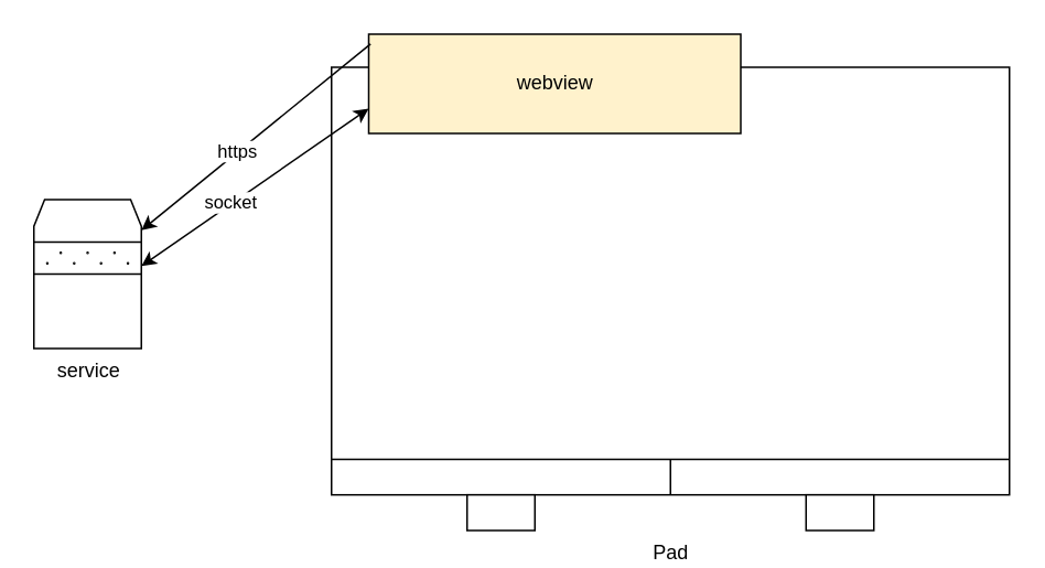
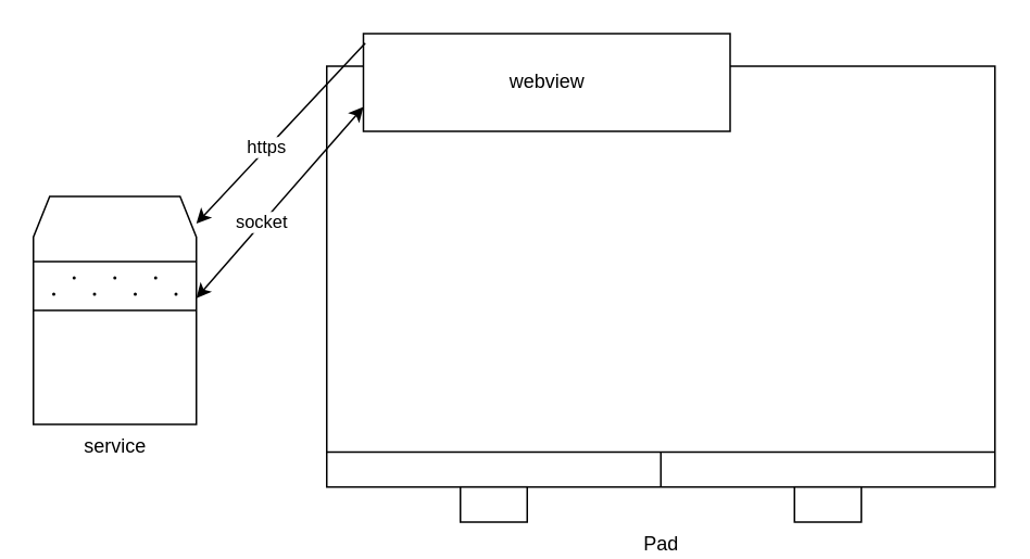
  <mxCell id="0" />
  <mxCell id="1" parent="0" />
  <mxCell id="2" value="Pad" style="verticalLabelPosition=bottom;html=1;verticalAlign=top;align=center;shape=mxgraph.floorplan.dresser;" vertex="1" parent="1"><mxGeometry x="200" y="40" width="410" height="280" as="geometry" /></mxCell>
- <mxCell id="3" value="webview" style="rounded=0;whiteSpace=wrap;html=1;fillColor=#fff2cc;" vertex="1" parent="1"><mxGeometry x="222.5" y="20" width="225" height="60" as="geometry" /></mxCell>
- <mxCell id="4" value="service" style="shape=mxgraph.pid.driers.drier_(fluidized_bed);html=1;pointerEvents=1;align=center;verticalLabelPosition=bottom;verticalAlign=top;dashed=0;" vertex="1" parent="1"><mxGeometry x="20" y="120" width="65" height="90" as="geometry" /></mxCell>
+ <mxCell id="3" value="webview" style="rounded=0;whiteSpace=wrap;html=1;" vertex="1" parent="1"><mxGeometry x="222.5" y="20" width="225" height="60" as="geometry" /></mxCell>
+ <mxCell id="4" value="service" style="shape=mxgraph.pid.driers.drier_(fluidized_bed);html=1;pointerEvents=1;align=center;verticalLabelPosition=bottom;verticalAlign=top;dashed=0;" vertex="1" parent="1"><mxGeometry x="20" y="120" width="100" height="140" as="geometry" /></mxCell>
  <mxCell id="5" value="" style="endArrow=classic;startArrow=classic;html=1;rounded=0;exitX=1;exitY=0.446;exitDx=0;exitDy=0;exitPerimeter=0;entryX=0;entryY=0.75;entryDx=0;entryDy=0;" edge="1" parent="1" source="4" target="3"><mxGeometry width="50" height="50" relative="1" as="geometry"><mxPoint x="70" y="120" as="sourcePoint" /><mxPoint x="160" y="100" as="targetPoint" /></mxGeometry></mxCell>
  <mxCell id="6" value="socket" style="edgeLabel;html=1;align=center;verticalAlign=middle;resizable=0;points=[];" vertex="1" connectable="0" parent="5"><mxGeometry x="-0.212" y="1" relative="1" as="geometry"><mxPoint as="offset" /></mxGeometry></mxCell>
  <mxCell id="7" value="" style="endArrow=classic;html=1;rounded=0;exitX=0.005;exitY=0.098;exitDx=0;exitDy=0;exitPerimeter=0;" edge="1" parent="1" source="3" target="4"><mxGeometry width="50" height="50" relative="1" as="geometry"><mxPoint x="220" y="20" as="sourcePoint" /><mxPoint x="300" y="150" as="targetPoint" /></mxGeometry></mxCell>
  <mxCell id="8" value="https" style="edgeLabel;html=1;align=center;verticalAlign=middle;resizable=0;points=[];" vertex="1" connectable="0" parent="7"><mxGeometry x="0.163" y="-1" relative="1" as="geometry"><mxPoint as="offset" /></mxGeometry></mxCell>
